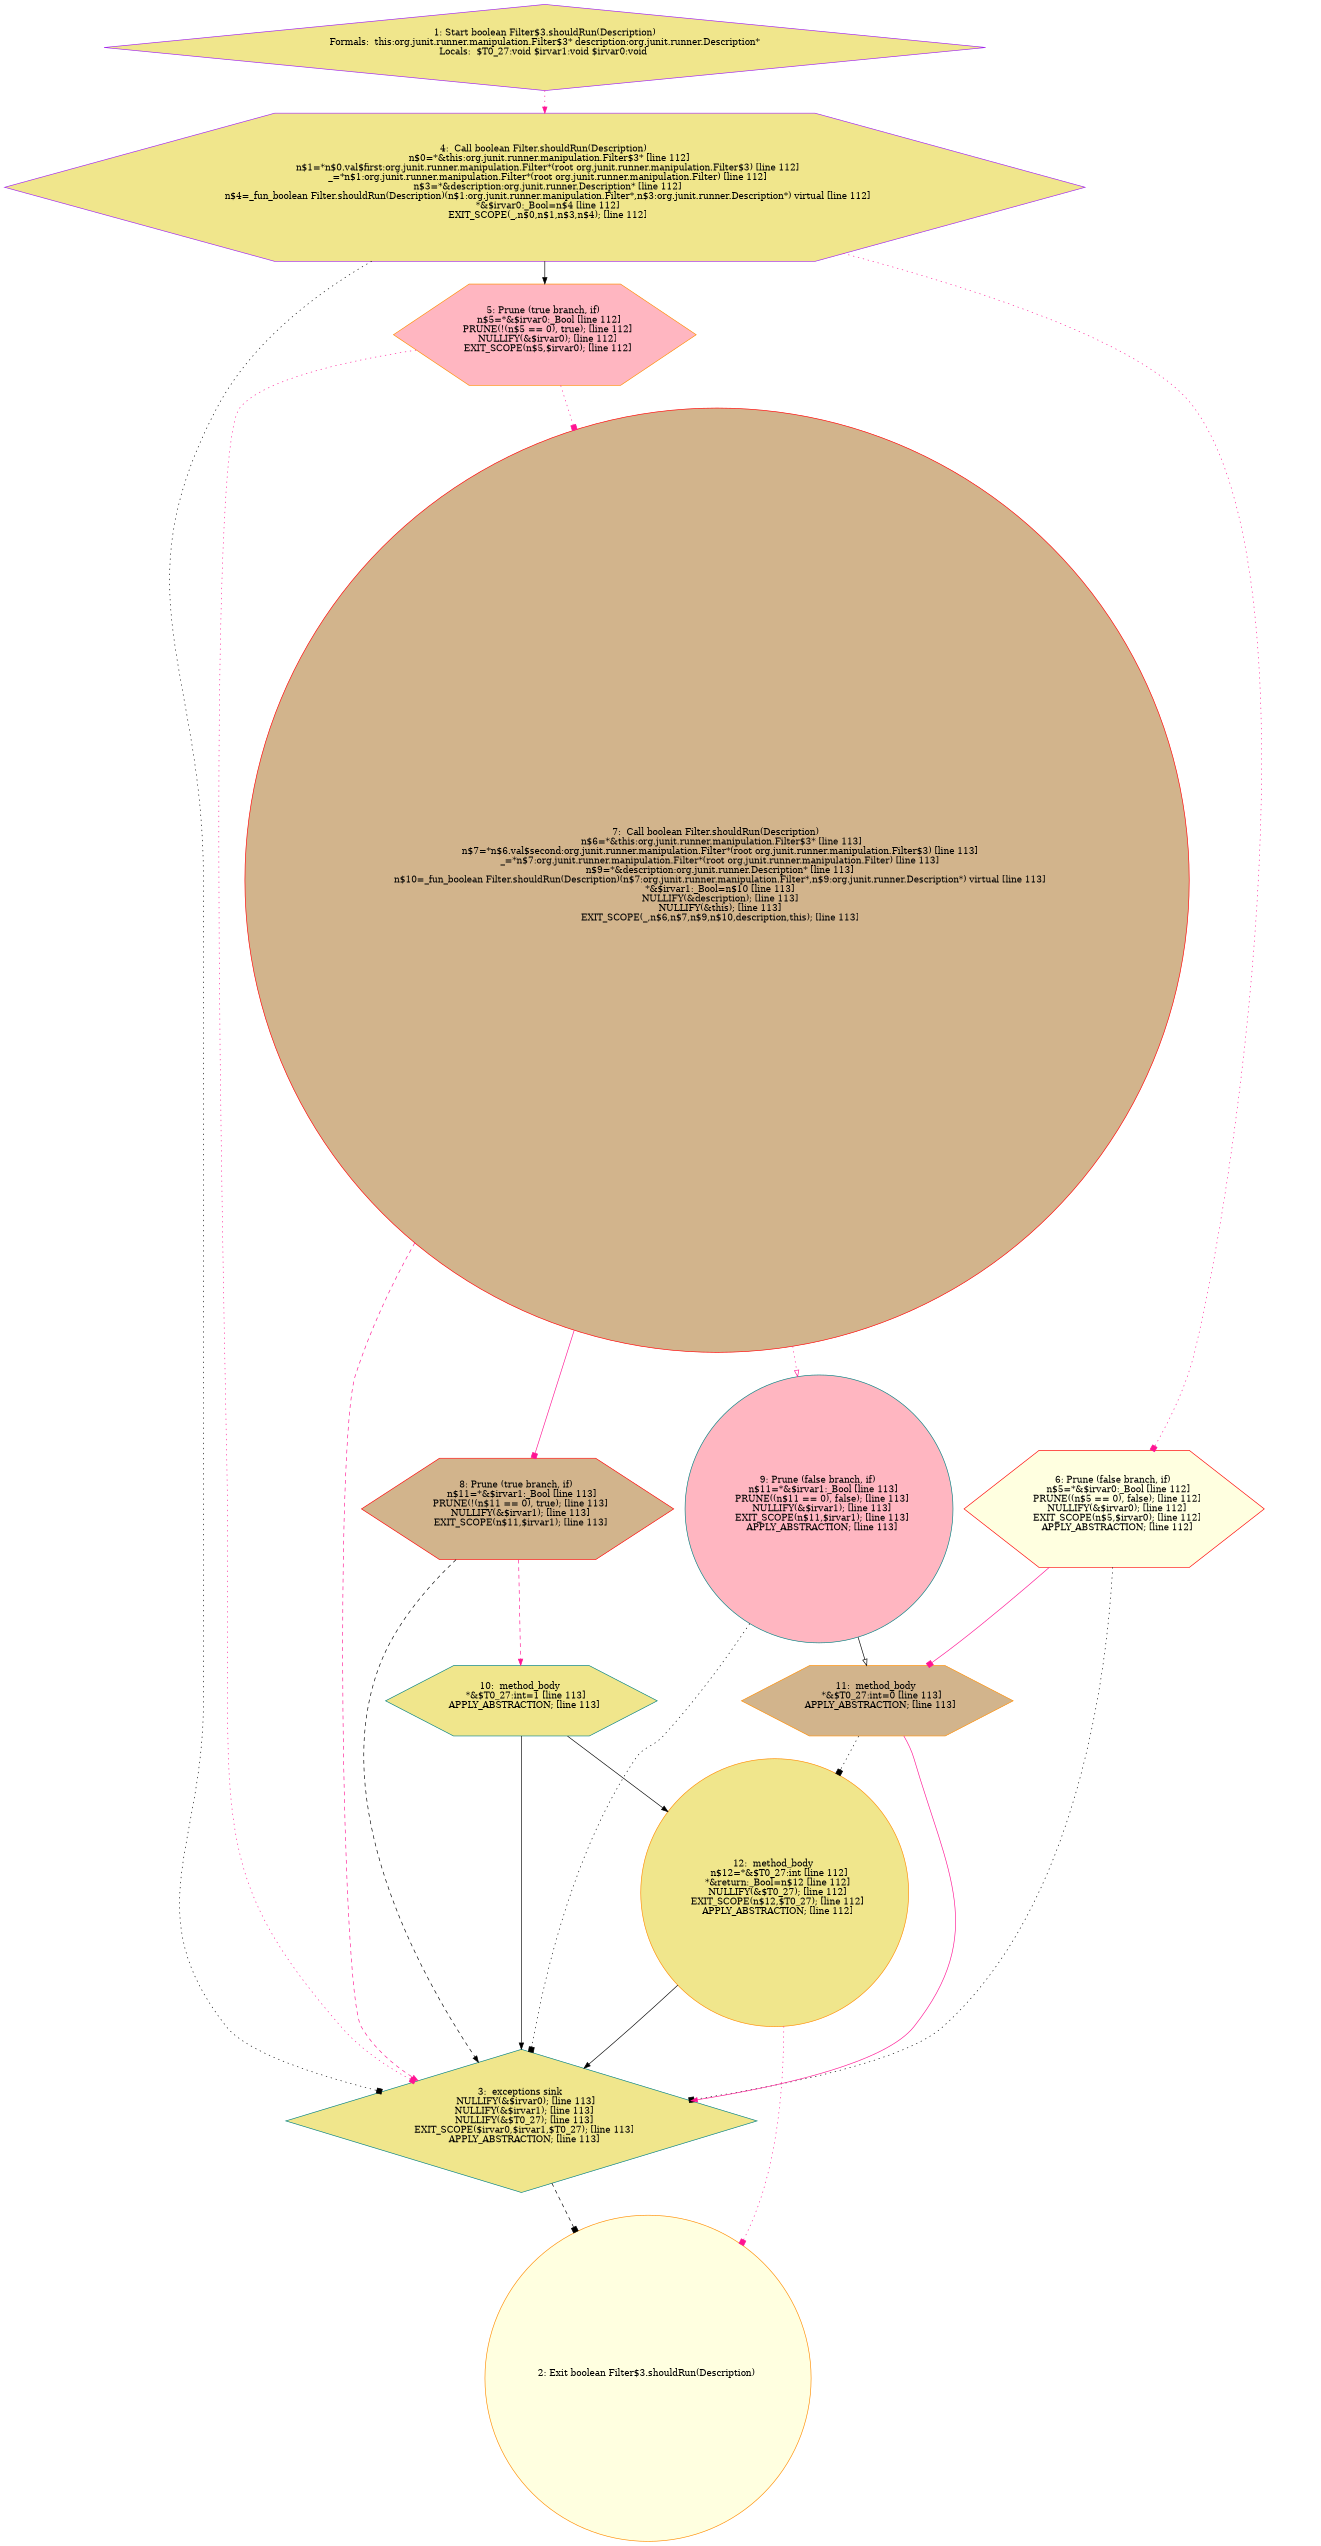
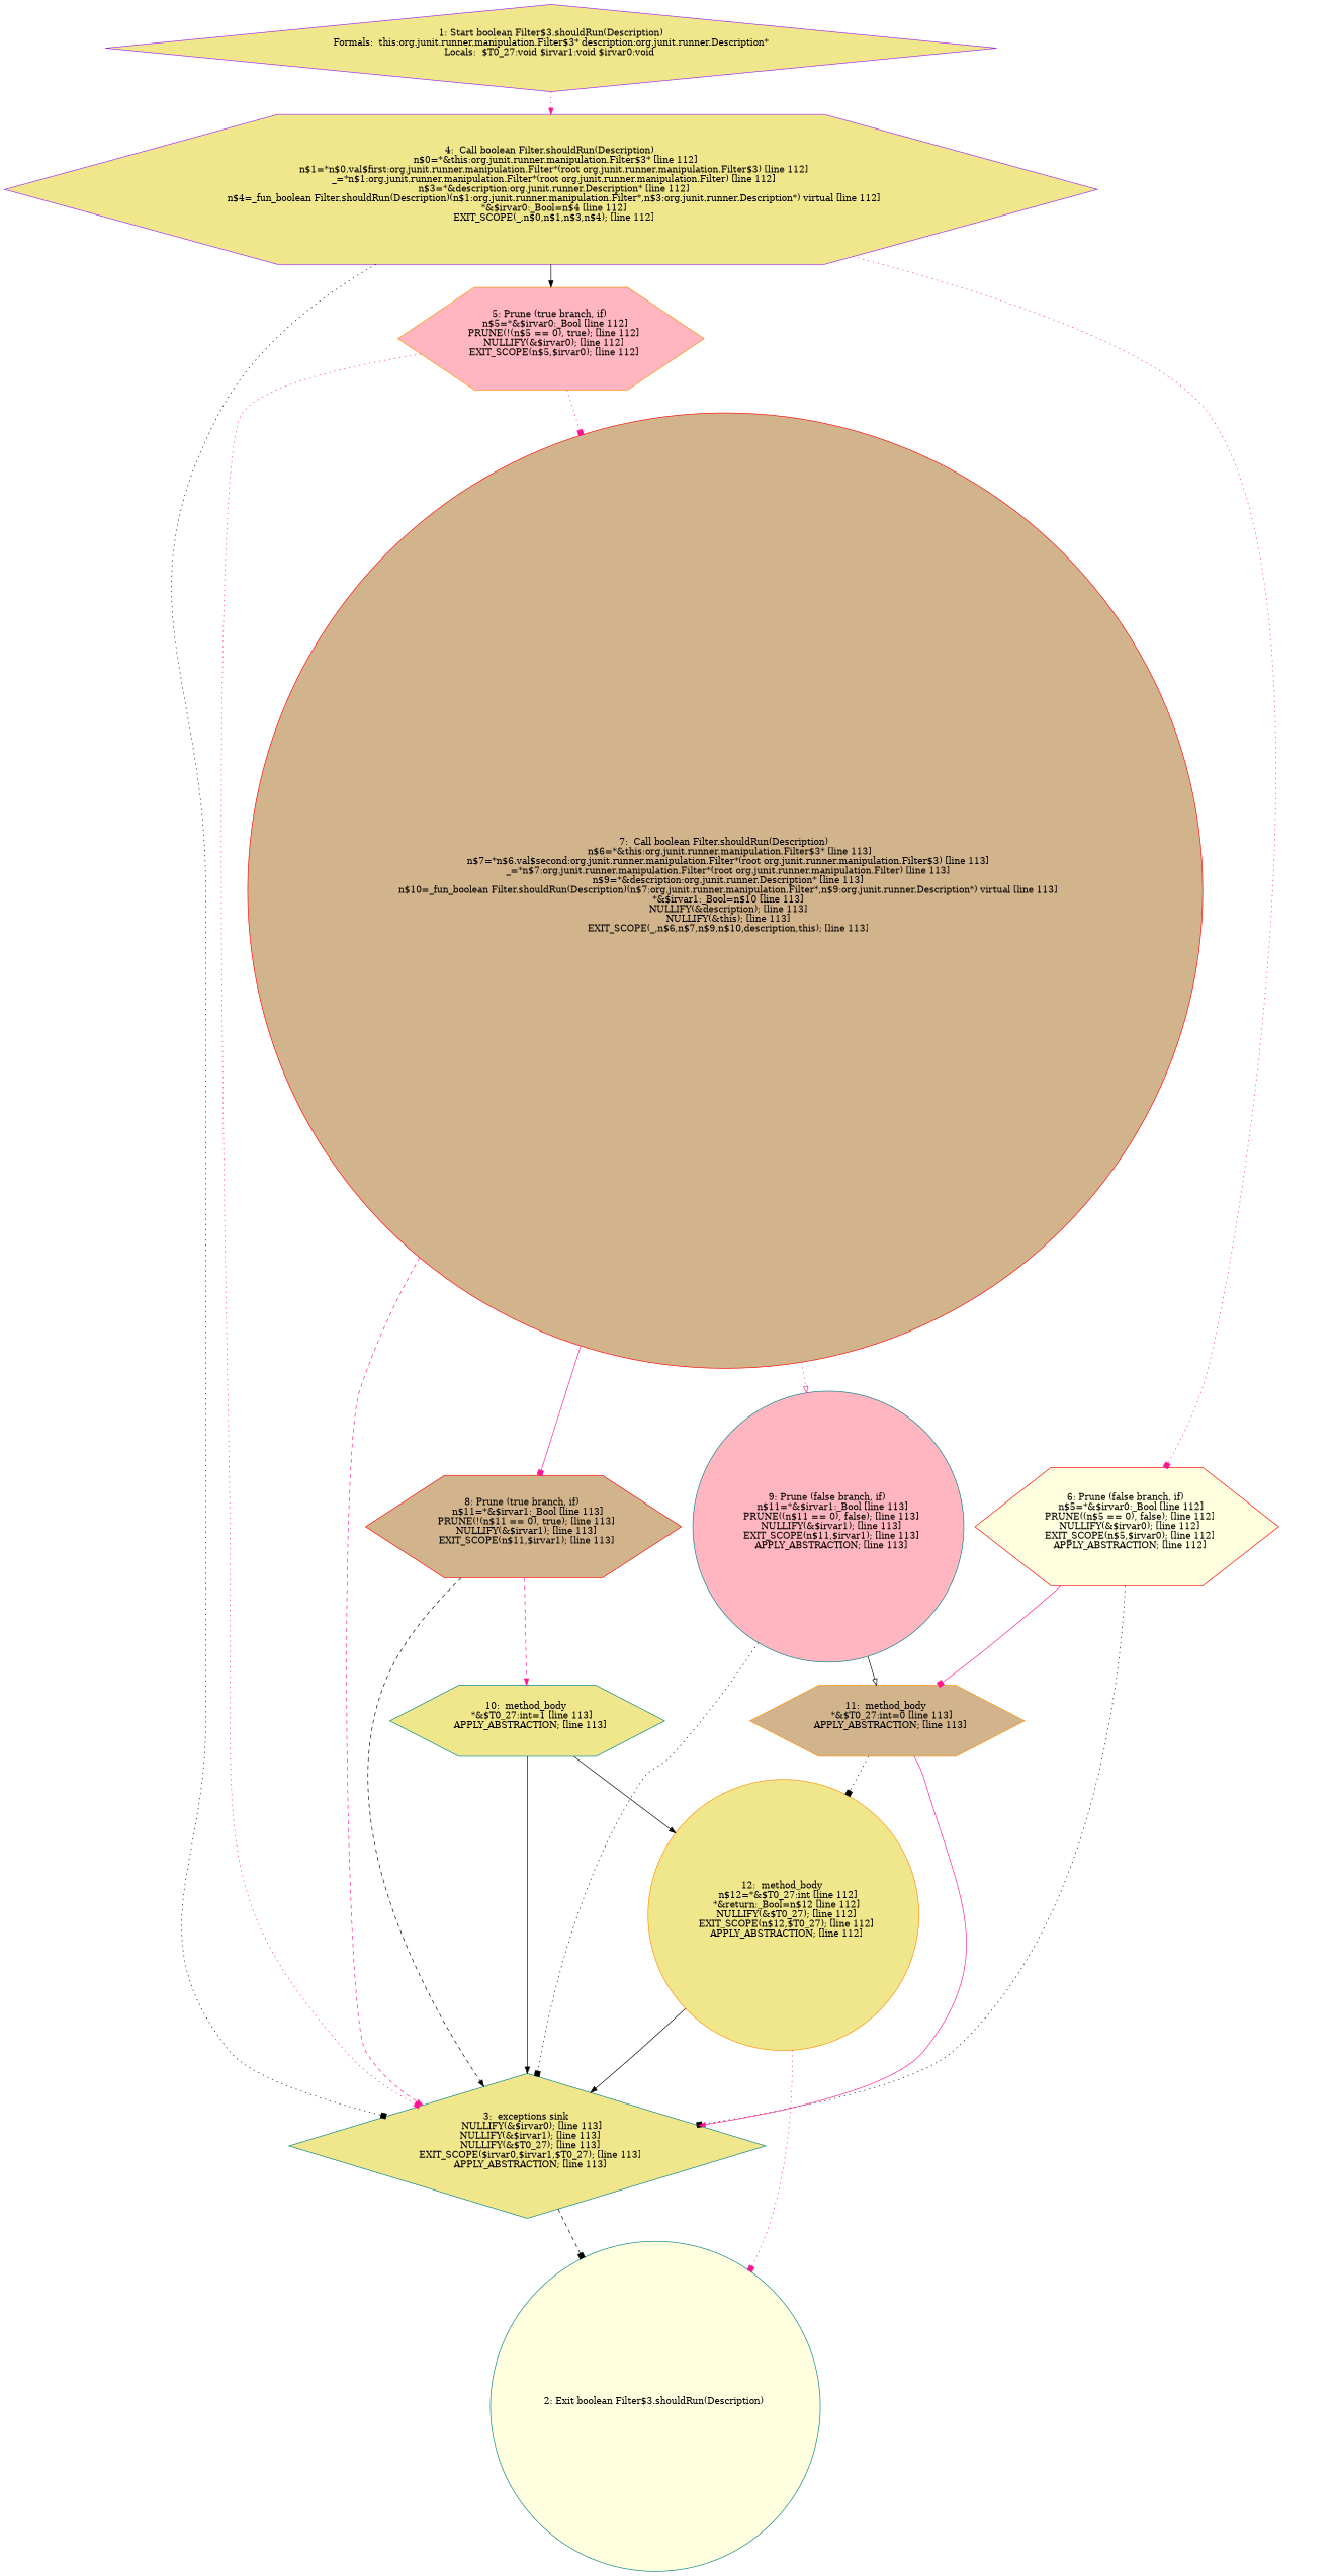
  digraph {
    node [color=teal style=filled fillcolor=khaki shape=hexagon]
    edge [color=deeppink style=dotted arrowhead=box]
    n1 [color=purple label="1: Start boolean Filter$3.shouldRun(Description)\nFormals:  this:org.junit.runner.manipulation.Filter$3* description:org.junit.runner.Description*\nLocals:  $T0_27:void $irvar1:void $irvar0:void \n  " shape=diamond]
    n2 [label="4:  Call boolean Filter.shouldRun(Description) \n   n$0=*&this:org.junit.runner.manipulation.Filter$3* [line 112]\n  n$1=*n$0.val$first:org.junit.runner.manipulation.Filter*(root org.junit.runner.manipulation.Filter$3) [line 112]\n  _=*n$1:org.junit.runner.manipulation.Filter*(root org.junit.runner.manipulation.Filter) [line 112]\n  n$3=*&description:org.junit.runner.Description* [line 112]\n  n$4=_fun_boolean Filter.shouldRun(Description)(n$1:org.junit.runner.manipulation.Filter*,n$3:org.junit.runner.Description*) virtual [line 112]\n  *&$irvar0:_Bool=n$4 [line 112]\n  EXIT_SCOPE(_,n$0,n$1,n$3,n$4); [line 112]\n " color=purple]
    n3 [label="3:  exceptions sink \n   NULLIFY(&$irvar0); [line 113]\n  NULLIFY(&$irvar1); [line 113]\n  NULLIFY(&$T0_27); [line 113]\n  EXIT_SCOPE($irvar0,$irvar1,$T0_27); [line 113]\n  APPLY_ABSTRACTION; [line 113]\n " shape=diamond]
    n4 [label="5: Prune (true branch, if) \n   n$5=*&$irvar0:_Bool [line 112]\n  PRUNE(!(n$5 == 0), true); [line 112]\n  NULLIFY(&$irvar0); [line 112]\n  EXIT_SCOPE(n$5,$irvar0); [line 112]\n " fillcolor=lightpink color=darkorange]
    n5 [label="6: Prune (false branch, if) \n   n$5=*&$irvar0:_Bool [line 112]\n  PRUNE((n$5 == 0), false); [line 112]\n  NULLIFY(&$irvar0); [line 112]\n  EXIT_SCOPE(n$5,$irvar0); [line 112]\n  APPLY_ABSTRACTION; [line 112]\n " fillcolor=lightyellow color=red]
-   n6 [color=darkorange label="2: Exit boolean Filter$3.shouldRun(Description) \n  " fillcolor=lightyellow shape=circle]
+   n6 [label="2: Exit boolean Filter$3.shouldRun(Description) \n  " fillcolor=lightyellow shape=circle]
    n7 [label="7:  Call boolean Filter.shouldRun(Description) \n   n$6=*&this:org.junit.runner.manipulation.Filter$3* [line 113]\n  n$7=*n$6.val$second:org.junit.runner.manipulation.Filter*(root org.junit.runner.manipulation.Filter$3) [line 113]\n  _=*n$7:org.junit.runner.manipulation.Filter*(root org.junit.runner.manipulation.Filter) [line 113]\n  n$9=*&description:org.junit.runner.Description* [line 113]\n  n$10=_fun_boolean Filter.shouldRun(Description)(n$7:org.junit.runner.manipulation.Filter*,n$9:org.junit.runner.Description*) virtual [line 113]\n  *&$irvar1:_Bool=n$10 [line 113]\n  NULLIFY(&description); [line 113]\n  NULLIFY(&this); [line 113]\n  EXIT_SCOPE(_,n$6,n$7,n$9,n$10,description,this); [line 113]\n " shape=circle fillcolor=tan color=red]
    n8 [label="11:  method_body \n   *&$T0_27:int=0 [line 113]\n  APPLY_ABSTRACTION; [line 113]\n " fillcolor=tan color=darkorange]
    n9 [label="8: Prune (true branch, if) \n   n$11=*&$irvar1:_Bool [line 113]\n  PRUNE(!(n$11 == 0), true); [line 113]\n  NULLIFY(&$irvar1); [line 113]\n  EXIT_SCOPE(n$11,$irvar1); [line 113]\n " fillcolor=tan color=red]
    n10 [label="9: Prune (false branch, if) \n   n$11=*&$irvar1:_Bool [line 113]\n  PRUNE((n$11 == 0), false); [line 113]\n  NULLIFY(&$irvar1); [line 113]\n  EXIT_SCOPE(n$11,$irvar1); [line 113]\n  APPLY_ABSTRACTION; [line 113]\n " shape=circle fillcolor=lightpink]
    n11 [label="12:  method_body \n   n$12=*&$T0_27:int [line 112]\n  *&return:_Bool=n$12 [line 112]\n  NULLIFY(&$T0_27); [line 112]\n  EXIT_SCOPE(n$12,$T0_27); [line 112]\n  APPLY_ABSTRACTION; [line 112]\n " shape=circle color=darkorange]
    n12 [label="10:  method_body \n   *&$T0_27:int=1 [line 113]\n  APPLY_ABSTRACTION; [line 113]\n "]
    n1 -> n2 [arrowhead=normal]
    n2 -> n3 [color=black]
    n2 -> n4 [color=black style=solid arrowhead=normal]
    n2 -> n5
    n3 -> n6 [color=black style=dashed]
    n4 -> n3
    n4 -> n7
    n5 -> n3 [color=black]
    n5 -> n8 [style=solid]
    n7 -> n3 [style=dashed arrowhead=normal]
    n7 -> n9 [style=solid]
    n7 -> n10 [arrowhead=onormal]
    n8 -> n3 [style=solid arrowhead=normal]
    n8 -> n11 [color=black]
    n9 -> n3 [color=black style=dashed arrowhead=normal]
    n9 -> n12 [style=dashed arrowhead=normal]
    n10 -> n3 [color=black]
    n10 -> n8 [color=black style=solid arrowhead=onormal]
    n11 -> n3 [color=black style=solid arrowhead=normal]
    n11 -> n6
    n12 -> n3 [color=black style=solid arrowhead=normal]
    n12 -> n11 [color=black style=solid arrowhead=normal]
  }
